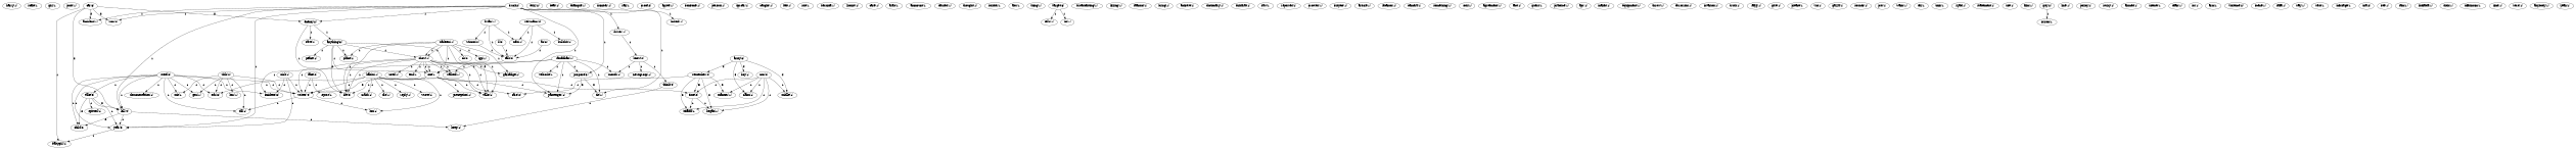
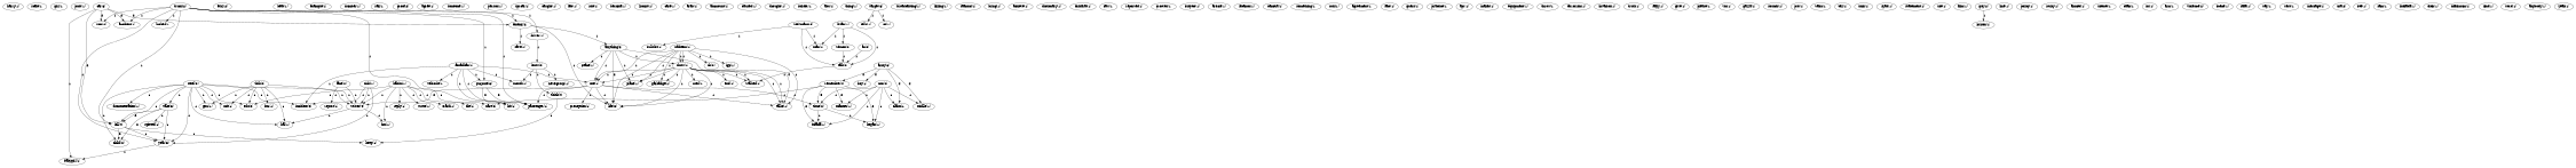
  digraph {
    n1 [label="harry(1)"]
    n2 [label="scale(1)"]
    n3 [label="girl(1)"]
    n4 [label="post(1)"]
    n5 [label="face(2)"]
    n6 [label="report(1)"]
    n7 [label="writes(4)"]
    n8 [label="hal(1)"]
    n9 [label="hm(1)"]
    n10 [label="ethz(2)"]
    n11 [label="nadeem(1)"]
    n12 [label="show(1)"]
    n13 [label="ch(2)"]
    n14 [label="garbadge(1)"]
    n15 [label="igp(1)"]
    n16 [label="place(1)"]
    n17 [label="one(1)"]
    n18 [label="talks(1)"]
    n19 [label="life(3)"]
    n20 [label="used(1)"]
    n21 [label="end(1)"]
    n22 [label="walked(1)"]
    n23 [label="passenger(1)"]
    n24 [label="time(2)"]
    n25 [label="preception(1)"]
    n26 [label="began(1)"]
    n27 [label="itifada(1)"]
    n28 [label="beat(1)"]
    n29 [label="example(1)"]
    n30 [label="steel(3)"]
    n31 [label="documentation(1)"]
    n32 [label="take(3)"]
    n33 [label="kill(4)"]
    n34 [label="edu(3)"]
    n35 [label="mit(1)"]
    n36 [label="child(2)"]
    n37 [label="gnu(1)"]
    n38 [label="year(3)"]
    n39 [label="incident(3)"]
    n40 [label="spitted(1)"]
    n41 [label="keep(1)"]
    n42 [label="babygirl(1)"]
    n43 [label="number(1)"]
    n44 [label="sail(1)"]
    n45 [label="proof(2)"]
    n46 [label="agree(1)"]
    n47 [label="someone(1)"]
    n48 [label="hakim(1)"]
    n49 [label="die(1)"]
    n50 [label="reply(1)"]
    n51 [label="care(2)"]
    n52 [label="wrote(1)"]
    n53 [label="crash(1)"]
    n54 [label="person(1)"]
    n55 [label="uproar(1)"]
    n56 [label="caught(1)"]
    n57 [label="feb(1)"]
    n58 [label="role(1)"]
    n59 [label="bernina(1)"]
    n60 [label="zionist(1)"]
    n61 [label="case(1)"]
    n62 [label="arab(1)"]
    n63 [label="ammount(1)"]
    n64 [label="caused(1)"]
    n65 [label="thought(1)"]
    n66 [label="solider(1)"]
    n67 [label="abu(1)"]
    n68 [label="thing(1)"]
    n69 [label="target(3)"]
    n70 [label="tells(1)"]
    n71 [label="lot(1)"]
    n72 [label="broadcasting(1)"]
    n73 [label="weizmann(4)"]
    n74 [label="bullshit(1)"]
    n75 [label="man(1)"]
    n76 [label="talk(2)"]
    n77 [label="killing(1)"]
    n78 [label="saamud(1)"]
    n79 [label="bring(1)"]
    n80 [label="army(6)"]
    n81 [label="boy(1)"]
    n82 [label="claim(1)"]
    n83 [label="remember(4)"]
    n84 [label="midlle(1)"]
    n85 [label="manner(1)"]
    n86 [label="achieve(1)"]
    n87 [label="dictionary(1)"]
    n88 [label="bisharat(1)"]
    n89 [label="saw(1)"]
    n90 [label="reported(1)"]
    n91 [label="car(3)"]
    n92 [label="enemy(2)"]
    n93 [label="accident(1)"]
    n94 [label="won(2)"]
    n95 [label="save(1)"]
    n96 [label="anything(3)"]
    n97 [label="peace(1)"]
    n98 [label="truck(2)"]
    n99 [label="purpose(3)"]
    n100 [label="hit(1)"]
    n101 [label="looked(1)"]
    n102 [label="driver(1)"]
    n103 [label="know(2)"]
    n104 [label="newsgroup(1)"]
    n105 [label="month(1)"]
    n106 [label="think(4)"]
    n107 [label="prooves(1)"]
    n108 [label="subject(1)"]
    n109 [label="article(1)"]
    n110 [label="lebanon(1)"]
    n111 [label="camera(1)"]
    n112 [label="something(1)"]
    n113 [label="look(1)"]
    n114 [label="zbib(2)"]
    n115 [label="bnr(1)"]
    n116 [label="agreement(1)"]
    n117 [label="fact(1)"]
    n118 [label="guess(1)"]
    n119 [label="practice(1)"]
    n120 [label="apr(1)"]
    n121 [label="ramadhan(1)"]
    n122 [label="vehicule(1)"]
    n123 [label="makes(1)"]
    n124 [label="equipment(1)"]
    n125 [label="throw(1)"]
    n126 [label="terrorism(1)"]
    n127 [label="invasion(1)"]
    n128 [label="truth(1)"]
    n129 [label="raajij(1)"]
    n130 [label="give(1)"]
    n131 [label="please(1)"]
    n132 [label="vm(1)"]
    n133 [label="gazza(1)"]
    n134 [label="sounds(1)"]
    n135 [label="put(1)"]
    n136 [label="wasn(1)"]
    n137 [label="tell(1)"]
    n138 [label="cnn(2)"]
    n139 [label="livian(1)"]
    n140 [label="wiscon(2)"]
    n141 [label="unix(1)"]
    n142 [label="riyad(1)"]
    n143 [label="statement(1)"]
    n144 [label="use(1)"]
    n145 [label="film(1)"]
    n146 [label="guy(2)"]
    n147 [label="prison(1)"]
    n148 [label="line(1)"]
    n149 [label="policy(1)"]
    n150 [label="rouhy(1)"]
    n151 [label="ahmed(1)"]
    n152 [label="usenet(1)"]
    n153 [label="caan(1)"]
    n154 [label="ac(3)"]
    n155 [label="nu(1)"]
    n156 [label="arm(1)"]
    n157 [label="violence(2)"]
    n158 [label="scene(1)"]
    n159 [label="safa(1)"]
    n160 [label="nick(1)"]
-   n161 [label="il(3)"]
    n162 [label="way(1)"]
    n163 [label="west(1)"]
    n164 [label="message(1)"]
    n165 [label="usa(2)"]
    n166 [label="see(1)"]
    n167 [label="sam(1)"]
    n168 [label="intifada(1)"]
    n169 [label="didn(1)"]
    n170 [label="maximum(1)"]
    n171 [label="kind(1)"]
    n172 [label="word(1)"]
    n173 [label="anybody(1)"]
    n174 [label="yeah(1)"]
    n5 -> n6 [label=1]
    n5 -> n7 [label=1]
    n7 -> n8 [label=1]
    n7 -> n9 [label=1]
    n11 -> n12 [label=1]
    n11 -> n12 [label=1]
    n11 -> n13 [label=1]
    n11 -> n14 [label=1]
    n11 -> n15 [label=1]
    n11 -> n16 [label=1]
    n11 -> n17 [label=1]
    n11 -> n18 [label=1]
    n11 -> n19 [label=1]
    n12 -> n14 [label=1]
-   n12 -> n7 [label=1]
+   n12 -> n16 [label=1]
    n12 -> n17 [label=1]
    n12 -> n17 [label=1]
    n12 -> n18 [label=1]
    n12 -> n18 [label=1]
    n12 -> n19 [label=1]
    n12 -> n19 [label=1]
    n12 -> n20 [label=1]
    n12 -> n21 [label=1]
    n12 -> n22 [label=1]
    n12 -> n22 [label=1]
    n17 -> n7 [label=2]
    n17 -> n18 [label=1]
    n17 -> n19 [label=1]
    n17 -> n23 [label=1]
    n17 -> n24 [label=1]
    n17 -> n25 [label=1]
    n24 -> n26 [label=1]
    n24 -> n27 [label=1]
    n30 -> n7 [label=1]
    n30 -> n8 [label=1]
    n30 -> n31 [label=1]
    n30 -> n32 [label=1]
    n30 -> n33 [label=1]
    n30 -> n34 [label=1]
    n30 -> n35 [label=1]
    n30 -> n36 [label=1]
    n30 -> n37 [label=1]
    n30 -> n38 [label=1]
    n30 -> n39 [label=1]
    n32 -> n33 [label=2]
    n32 -> n36 [label=2]
    n32 -> n38 [label=1]
    n32 -> n40 [label=1]
    n33 -> n36 [label=2]
    n33 -> n38 [label=1]
    n33 -> n41 [label=1]
    n38 -> n42 [label=1]
    n48 -> n7 [label=1]
    n48 -> n9 [label=1]
    n48 -> n34 [label=1]
    n48 -> n49 [label=1]
    n48 -> n50 [label=1]
    n48 -> n51 [label=1]
    n48 -> n52 [label=1]
    n48 -> n53 [label=1]
    n69 -> n70 [label=1]
    n69 -> n71 [label=1]
    n73 -> n74 [label=1]
    n73 -> n75 [label=1]
    n73 -> n76 [label=1]
    n76 -> n22 [label=1]
    n80 -> n81 [label=4]
    n80 -> n82 [label=4]
    n80 -> n83 [label=4]
    n80 -> n84 [label=4]
    n83 -> n24 [label=3]
    n83 -> n26 [label=2]
    n83 -> n27 [label=2]
    n83 -> n51 [label=1]
    n83 -> n85 [label=2]
    n91 -> n33 [label=2]
    n91 -> n42 [label=1]
    n91 -> n92 [label=2]
    n91 -> n93 [label=2]
    n91 -> n94 [label=2]
    n92 -> n19 [label=1]
    n92 -> n95 [label=1]
    n92 -> n96 [label=1]
    n96 -> n12 [label=1]
    n96 -> n16 [label=1]
    n96 -> n17 [label=1]
    n96 -> n18 [label=4]
    n96 -> n19 [label=2]
    n96 -> n97 [label=1]
    n98 -> n23 [label=1]
    n98 -> n33 [label=1]
    n98 -> n38 [label=1]
    n98 -> n92 [label=1]
    n98 -> n93 [label=1]
    n98 -> n94 [label=1]
    n98 -> n99 [label=1]
    n98 -> n100 [label=1]
    n98 -> n101 [label=1]
    n98 -> n102 [label=1]
    n99 -> n23 [label=2]
    n99 -> n100 [label=2]
    n102 -> n103 [label=1]
    n103 -> n104 [label=1]
    n103 -> n105 [label=1]
    n103 -> n106 [label=1]
    n106 -> n41 [label=1]
    n114 -> n7 [label=1]
    n114 -> n8 [label=1]
    n114 -> n34 [label=1]
    n114 -> n35 [label=1]
    n114 -> n37 [label=1]
    n114 -> n115 [label=1]
    n121 -> n17 [label=1]
    n121 -> n23 [label=1]
    n121 -> n39 [label=1]
    n121 -> n99 [label=1]
    n121 -> n100 [label=1]
    n121 -> n105 [label=1]
    n121 -> n122 [label=1]
    n138 -> n24 [label=1]
    n138 -> n26 [label=1]
    n138 -> n27 [label=1]
    n138 -> n82 [label=1]
    n138 -> n84 [label=1]
    n138 -> n85 [label=1]
    n139 -> n75 [label=1]
    n139 -> n76 [label=1]
    n139 -> n140 [label=1]
    n140 -> n76 [label=1]
    n146 -> n147 [label=1]
    n154 -> n76 [label=1]
    n160 -> n7 [label=1]
    n160 -> n38 [label=1]
    n160 -> n39 [label=1]
-   n161 -> n76 [label=1]
  }
